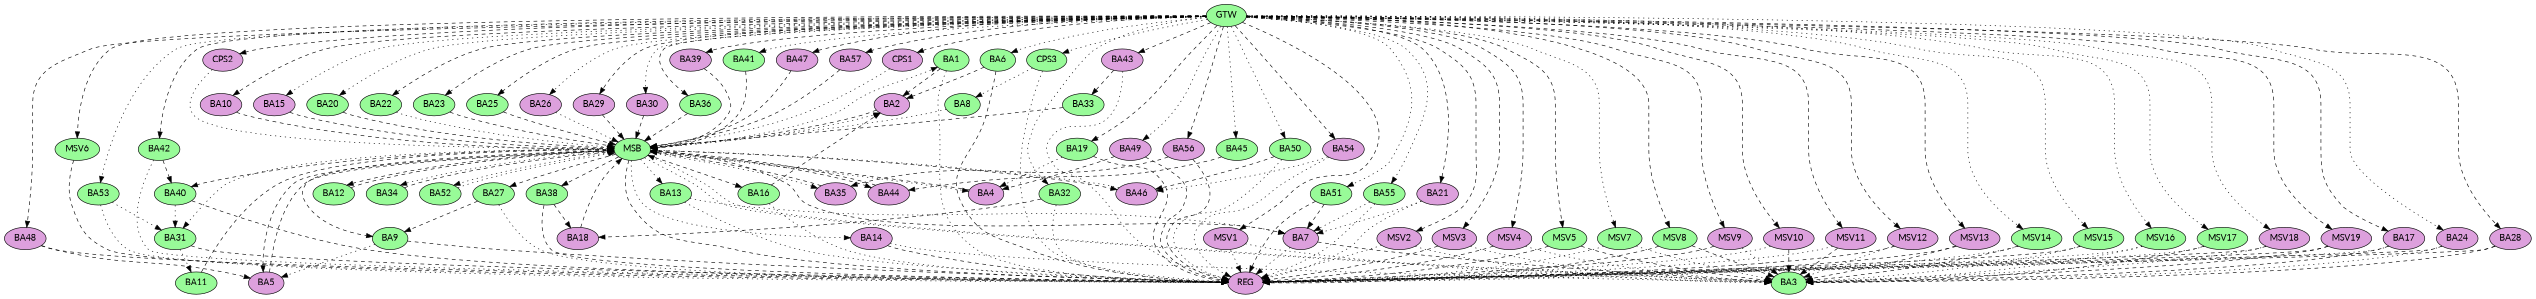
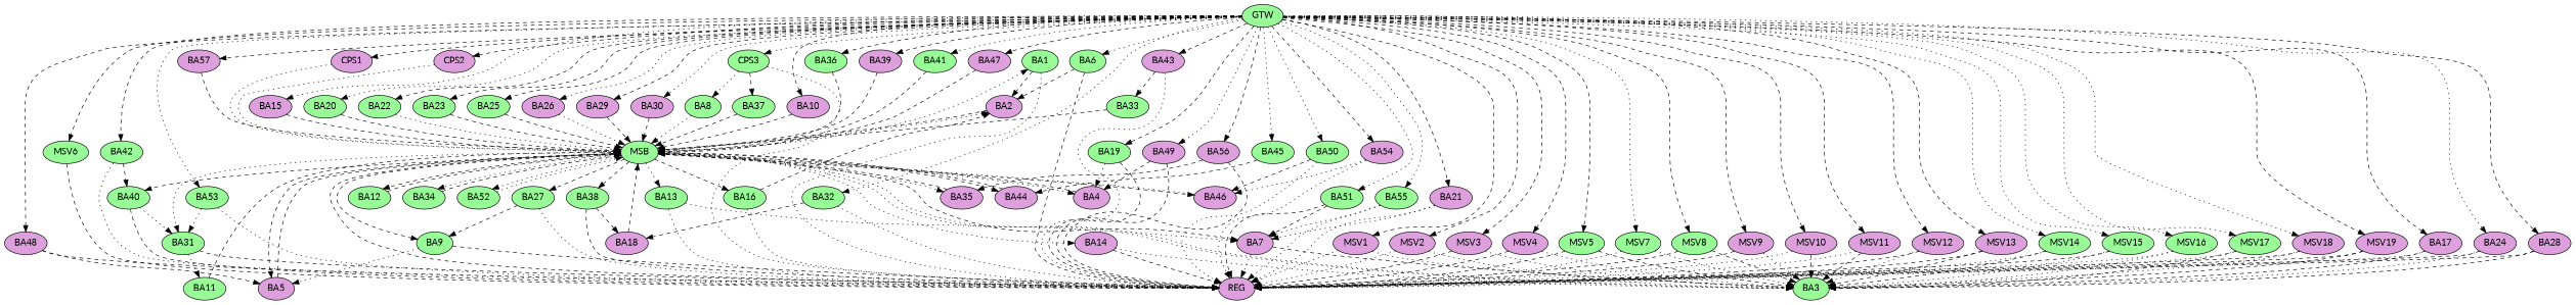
  strict digraph {
    fontname=Lato
    node [fillcolor=palegreen fontname=Lato style=filled]
    edge [fontname=Lato style=dashed]
    n1 [label=BA1]
    n2 [fillcolor=plum label=BA2]
    n3 [fillcolor=plum label=REG]
    n4 [label=MSB]
    n5 [label=BA3]
    n6 [fillcolor=plum label=BA4]
    n7 [fillcolor=plum label=BA5]
    n8 [fillcolor=plum label=BA7]
    n9 [label=BA9]
    n10 [label=BA12]
    n11 [label=BA13]
    n12 [fillcolor=plum label=BA14]
    n13 [label=BA16]
    n14 [label=BA27]
    n15 [label=BA31]
    n16 [label=BA34]
    n17 [fillcolor=plum label=BA35]
    n18 [label=BA38]
    n19 [label=BA40]
    n20 [fillcolor=plum label=BA44]
    n21 [fillcolor=plum label=BA46]
    n22 [label=BA52]
    n23 [label=BA6]
    n24 [label=BA8]
    n25 [fillcolor=plum label=BA10]
    n26 [label=BA11]
    n27 [fillcolor=plum label=BA15]
    n28 [fillcolor=plum label=BA17]
    n29 [fillcolor=plum label=BA18]
    n30 [label=BA19]
    n31 [label=BA20]
    n32 [fillcolor=plum label=BA21]
    n33 [label=BA22]
    n34 [label=BA23]
    n35 [fillcolor=plum label=BA24]
    n36 [label=BA25]
    n37 [fillcolor=plum label=BA26]
    n38 [fillcolor=plum label=BA28]
    n39 [fillcolor=plum label=BA29]
    n40 [fillcolor=plum label=BA30]
    n41 [label=BA32]
    n42 [label=BA33]
    n43 [label=BA36]
+   n44 [label=BA37]
    n45 [fillcolor=plum label=BA39]
    n46 [label=BA41]
    n47 [label=BA42]
    n48 [fillcolor=plum label=BA43]
    n49 [label=BA45]
    n50 [fillcolor=plum label=BA47]
    n51 [fillcolor=plum label=BA48]
    n52 [fillcolor=plum label=BA49]
    n53 [label=BA50]
    n54 [label=BA51]
    n55 [label=BA53]
    n56 [fillcolor=plum label=BA54]
    n57 [label=BA55]
    n58 [fillcolor=plum label=BA56]
    n59 [fillcolor=plum label=BA57]
    n60 [fillcolor=plum label=CPS1]
    n61 [fillcolor=plum label=CPS2]
    n62 [label=CPS3]
    n63 [label=GTW]
    n64 [fillcolor=plum label=MSV1]
    n65 [fillcolor=plum label=MSV2]
    n66 [fillcolor=plum label=MSV3]
    n67 [fillcolor=plum label=MSV4]
    n68 [label=MSV5]
    n69 [label=MSV6]
    n70 [label=MSV7]
    n71 [label=MSV8]
    n72 [fillcolor=plum label=MSV9]
    n73 [fillcolor=plum label=MSV10]
    n74 [fillcolor=plum label=MSV11]
    n75 [fillcolor=plum label=MSV12]
    n76 [fillcolor=plum label=MSV13]
    n77 [label=MSV14]
    n78 [label=MSV15]
    n79 [label=MSV16]
    n80 [label=MSV17]
    n81 [fillcolor=plum label=MSV18]
    n82 [fillcolor=plum label=MSV19]
    n1 -> n2
    n1 -> n3 [style=dotted]
    n2 -> n4
    n4 -> n1 [style=dotted]
    n4 -> n2 [style=dotted]
    n4 -> n3
    n4 -> n5 [style=dotted]
    n4 -> n6 [style=dotted]
    n4 -> n7
    n4 -> n8
    n4 -> n9
    n4 -> n10
    n4 -> n11 [style=dotted]
    n4 -> n12 [style=dotted]
    n4 -> n13
    n4 -> n14
    n4 -> n15 [style=dotted]
    n4 -> n16 [style=dotted]
    n4 -> n17 [style=dotted]
    n4 -> n18
    n4 -> n19
    n4 -> n20
    n4 -> n21
    n4 -> n22 [style=dotted]
    n5 -> n4 [style=dotted]
    n6 -> n4
    n7 -> n4
    n8 -> n3 [style=dotted]
    n8 -> n5
    n9 -> n3
    n9 -> n7 [style=dotted]
    n10 -> n4
    n11 -> n3 [style=dotted]
    n11 -> n8 [style=dotted]
    n12 -> n3
    n12 -> n5 [style=dotted]
    n13 -> n2
    n13 -> n3 [style=dotted]
    n14 -> n3 [style=dotted]
    n14 -> n9
    n15 -> n3
    n15 -> n26 [style=dotted]
    n16 -> n4
    n17 -> n4
    n18 -> n3
    n18 -> n29
    n19 -> n3
    n19 -> n15 [style=dotted]
    n20 -> n4
    n21 -> n4 [style=dotted]
    n22 -> n4 [style=dotted]
    n23 -> n2
    n23 -> n3
    n24 -> n4 [style=dotted]
    n25 -> n4
    n26 -> n4
    n27 -> n4
    n28 -> n3 [style=dotted]
    n28 -> n5
    n29 -> n4
    n30 -> n3
    n30 -> n6 [style=dotted]
    n31 -> n4
    n32 -> n3 [style=dotted]
    n32 -> n8 [style=dotted]
    n33 -> n4 [style=dotted]
    n34 -> n4
    n35 -> n3
    n35 -> n5 [style=dotted]
    n36 -> n4
    n37 -> n4 [style=dotted]
    n38 -> n3
    n38 -> n5
    n39 -> n4
    n40 -> n4
    n41 -> n3 [style=dotted]
    n41 -> n29
    n42 -> n4
    n43 -> n4
+   n44 -> n4
    n45 -> n4
    n46 -> n4
    n47 -> n3 [style=dotted]
    n47 -> n19
    n48 -> n3 [style=dotted]
    n48 -> n42
    n49 -> n20
    n50 -> n4
    n51 -> n3
    n51 -> n7
    n52 -> n3
    n52 -> n6
    n53 -> n3 [style=dotted]
    n53 -> n21
    n54 -> n3
    n54 -> n8
    n55 -> n3 [style=dotted]
    n55 -> n15 [style=dotted]
    n56 -> n3 [style=dotted]
    n56 -> n21 [style=dotted]
    n57 -> n3 [style=dotted]
    n57 -> n8 [style=dotted]
    n58 -> n3
    n58 -> n17
    n59 -> n4
    n60 -> n4 [style=dotted]
    n61 -> n4 [style=dotted]
    n62 -> n3 [style=dotted]
    n62 -> n24 [style=dotted]
+   n62 -> n44
    n63 -> n23 [style=dotted]
    n63 -> n25
    n63 -> n27 [style=dotted]
    n63 -> n28
    n63 -> n30
    n63 -> n31 [style=dotted]
    n63 -> n32
    n63 -> n33
    n63 -> n34
    n63 -> n35 [style=dotted]
    n63 -> n36
    n63 -> n37 [style=dotted]
    n63 -> n38
    n63 -> n39
    n63 -> n40 [style=dotted]
    n63 -> n41 [style=dotted]
    n63 -> n43
    n63 -> n45
    n63 -> n46 [style=dotted]
    n63 -> n47
    n63 -> n48
    n63 -> n49 [style=dotted]
    n63 -> n50
    n63 -> n51
    n63 -> n52 [style=dotted]
    n63 -> n53 [style=dotted]
    n63 -> n54 [style=dotted]
    n63 -> n55 [style=dotted]
    n63 -> n56
    n63 -> n57 [style=dotted]
    n63 -> n58
    n63 -> n59
    n63 -> n60
    n63 -> n61
    n63 -> n62 [style=dotted]
    n63 -> n64
    n63 -> n65
    n63 -> n66
    n63 -> n67
    n63 -> n68
    n63 -> n69
    n63 -> n70 [style=dotted]
    n63 -> n71
    n63 -> n72
    n63 -> n73
    n63 -> n74
    n63 -> n75
    n63 -> n76
    n63 -> n77 [style=dotted]
    n63 -> n78 [style=dotted]
    n63 -> n79 [style=dotted]
    n63 -> n80 [style=dotted]
    n63 -> n81 [style=dotted]
    n63 -> n82
    n64 -> n3 [style=dotted]
    n64 -> n5 [style=dotted]
    n65 -> n3 [style=dotted]
    n65 -> n5 [style=dotted]
    n66 -> n3
    n66 -> n5 [style=dotted]
    n67 -> n3
    n67 -> n5 [style=dotted]
    n68 -> n3
    n68 -> n5
    n69 -> n3
    n70 -> n3 [style=dotted]
    n70 -> n5 [style=dotted]
    n71 -> n3
    n71 -> n5
    n72 -> n3
    n72 -> n5 [style=dotted]
    n73 -> n3 [style=dotted]
    n73 -> n5
    n74 -> n3 [style=dotted]
    n74 -> n5
    n75 -> n3
    n75 -> n5 [style=dotted]
    n76 -> n3
    n76 -> n5
    n77 -> n3 [style=dotted]
    n77 -> n5
    n78 -> n3
    n78 -> n5 [style=dotted]
    n79 -> n3 [style=dotted]
    n79 -> n5 [style=dotted]
    n80 -> n3 [style=dotted]
    n80 -> n5
    n81 -> n3
    n81 -> n5 [style=dotted]
    n82 -> n3
    n82 -> n5
  }
